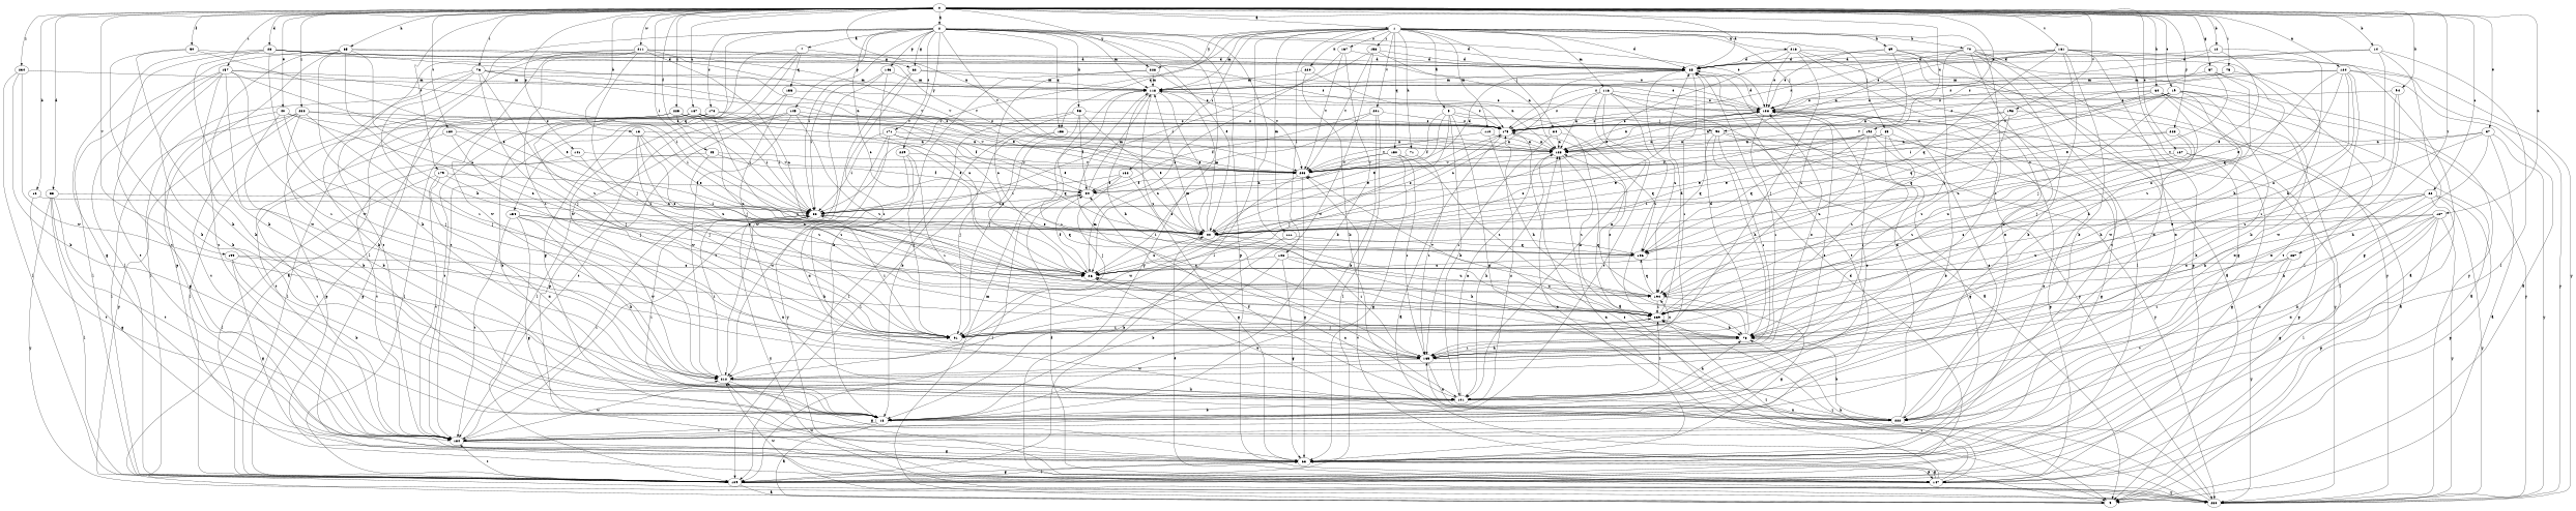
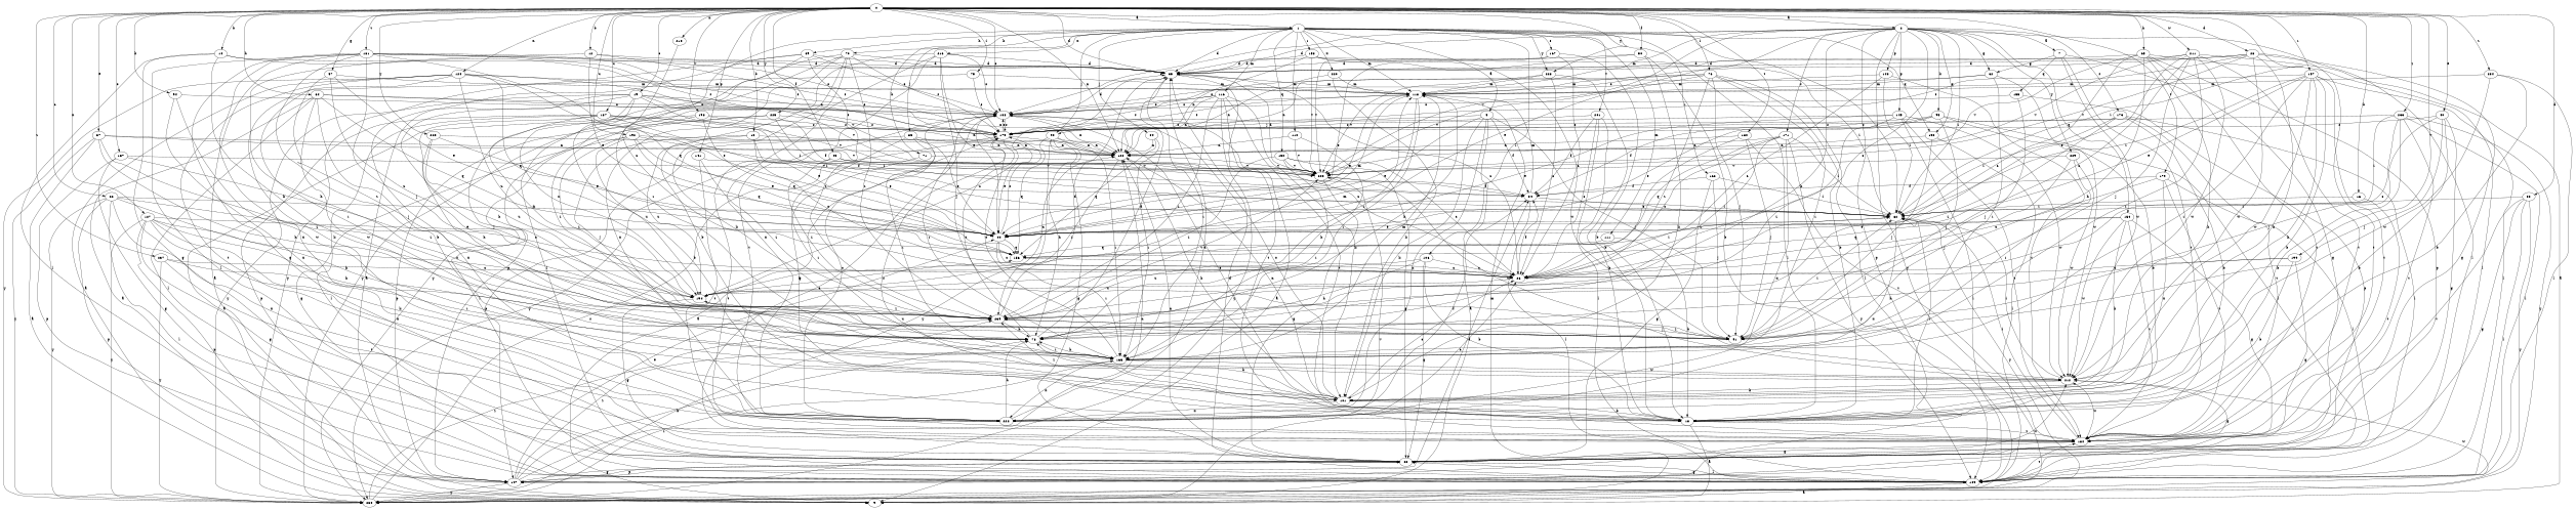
  strict digraph {
    0
    1
    2
    12
    13
    14
    16
    19
    22
    28
    33
    35
    37
    40
    45
    50
    57
    64
    65
    75
    76
    82
    94
    124
    127
    128
    137
    138
    141
    157
    179
    180
    181
    187
    192
    198
    199
    211
+   215
    223
    225
    228
    233
    234
    237
    5
    69
    70
    71
    85
    n51 [label=84]
    90
    106
    109
    110
    111
    116
    118
    150
    153
    158
    162
    165
    167
    201
    216
    220
    7
    26
    44
    62
    73
    95
    143
    145
    147
    154
    171
    173
    203
    229
    230
    175
    91
    194
    63
    184
    222
    18
    101
    212
    9
    239
    54
    156
    155
    0 -> 1 [label=a]
    0 -> 2 [label=a]
    0 -> 12 [label=b]
    0 -> 13 [label=b]
    0 -> 14 [label=b]
    0 -> 16 [label=b]
    0 -> 19 [label=c]
    0 -> 22 [label=c]
    0 -> 28 [label=d]
    0 -> 33 [label=d]
    0 -> 35 [label=d]
    0 -> 37 [label=e]
    0 -> 40 [label=e]
    0 -> 45 [label=f]
    0 -> 50 [label=f]
    0 -> 57 [label=g]
    0 -> 64 [label=h]
    0 -> 65 [label=h]
    0 -> 75 [label=i]
    0 -> 76 [label=i]
    0 -> 82 [label=i]
    0 -> 94 [label=k]
    0 -> 124 [label=n]
    0 -> 127 [label=n]
    0 -> 128 [label=n]
    0 -> 137 [label=o]
    0 -> 138 [label=o]
    0 -> 141 [label=p]
    0 -> 157 [label=r]
    0 -> 179 [label=t]
    0 -> 180 [label=t]
    0 -> 181 [label=t]
    0 -> 187 [label=u]
    0 -> 192 [label=u]
    0 -> 198 [label=v]
    0 -> 199 [label=v]
    0 -> 211 [label=w]
+   0 -> 215 [label=x]
    0 -> 223 [label=y]
    0 -> 225 [label=y]
    0 -> 228 [label=y]
    0 -> 233 [label=z]
    0 -> 234 [label=z]
    0 -> 237 [label=z]
    1 -> 35 [label=d]
    1 -> 82 [label=i]
    1 -> 228 [label=y]
    1 -> 5 [label=a]
    1 -> 69 [label=h]
    1 -> 70 [label=h]
    1 -> 71 [label=h]
    1 -> 85 [label=j]
    1 -> n51 [label=j]
    1 -> 90 [label=j]
    1 -> 106 [label=l]
    1 -> 109 [label=l]
    1 -> 110 [label=m]
    1 -> 111 [label=m]
    1 -> 116 [label=m]
    1 -> 118 [label=m]
    1 -> 150 [label=q]
    1 -> 153 [label=q]
    1 -> 158 [label=r]
    1 -> 162 [label=r]
    1 -> 165 [label=r]
    1 -> 167 [label=s]
    1 -> 201 [label=v]
    1 -> 216 [label=x]
    1 -> 220 [label=x]
    2 -> 35 [label=d]
    2 -> 82 [label=i]
    2 -> 138 [label=o]
    2 -> 109 [label=l]
    2 -> 118 [label=m]
    2 -> 153 [label=q]
    2 -> 7 [label=a]
    2 -> 26 [label=c]
    2 -> 44 [label=e]
    2 -> 62 [label=g]
    2 -> 73 [label=h]
    2 -> 95 [label=k]
    2 -> 143 [label=p]
    2 -> 145 [label=p]
    2 -> 147 [label=p]
    2 -> 154 [label=q]
    2 -> 171 [label=s]
    2 -> 173 [label=s]
    2 -> 203 [label=v]
    2 -> 229 [label=y]
    2 -> 230 [label=y]
    12 -> 35 [label=d]
    12 -> 44 [label=e]
    12 -> 73 [label=h]
    12 -> 175 [label=s]
    13 -> 128 [label=n]
    13 -> 26 [label=c]
    13 -> 44 [label=e]
    13 -> 91 [label=j]
    13 -> 194 [label=u]
    14 -> 35 [label=d]
    14 -> 109 [label=l]
    14 -> 73 [label=h]
    14 -> 175 [label=s]
    14 -> 63 [label=g]
    16 -> 82 [label=i]
    16 -> 184 [label=t]
    19 -> 82 [label=i]
    19 -> 128 [label=n]
    19 -> 138 [label=o]
    19 -> 73 [label=h]
    19 -> 203 [label=v]
    19 -> 230 [label=y]
    19 -> 194 [label=u]
    19 -> 222 [label=x]
    19 -> 18 [label=b]
    22 -> 82 [label=i]
    22 -> 109 [label=l]
    22 -> 26 [label=c]
    22 -> 73 [label=h]
    22 -> 147 [label=p]
    22 -> 230 [label=y]
    22 -> 222 [label=x]
    28 -> 35 [label=d]
    28 -> 138 [label=o]
    28 -> 203 [label=v]
    28 -> 175 [label=s]
    28 -> 63 [label=g]
    28 -> 184 [label=t]
    28 -> 101 [label=k]
    28 -> 212 [label=w]
    33 -> 82 [label=i]
    33 -> 109 [label=l]
    33 -> 230 [label=y]
    33 -> 63 [label=g]
    33 -> 184 [label=t]
    35 -> 118 [label=m]
    35 -> 165 [label=r]
    35 -> 26 [label=c]
    35 -> 194 [label=u]
    35 -> 184 [label=t]
    37 -> 128 [label=n]
    37 -> 73 [label=h]
    37 -> 203 [label=v]
    37 -> 230 [label=y]
    37 -> 9 [label=a]
    37 -> 239 [label=z]
    40 -> 26 [label=c]
    40 -> 175 [label=s]
    40 -> 91 [label=j]
    40 -> 63 [label=g]
    40 -> 18 [label=b]
    45 -> 203 [label=v]
    45 -> 184 [label=t]
    45 -> 239 [label=z]
    45 -> 54 [label=f]
    50 -> 35 [label=d]
    50 -> 44 [label=e]
    50 -> 18 [label=b]
    50 -> 101 [label=k]
    57 -> 118 [label=m]
    57 -> 44 [label=e]
    57 -> 194 [label=u]
    57 -> 239 [label=z]
    64 -> 138 [label=o]
    64 -> 109 [label=l]
    64 -> 175 [label=s]
    64 -> 91 [label=j]
    64 -> 212 [label=w]
    64 -> 9 [label=a]
    64 -> 156 [label=q]
    65 -> 35 [label=d]
    65 -> 109 [label=l]
    65 -> 26 [label=c]
    65 -> 73 [label=h]
    65 -> 147 [label=p]
    65 -> 203 [label=v]
    65 -> 184 [label=t]
    65 -> 101 [label=k]
    75 -> 118 [label=m]
    75 -> 175 [label=s]
    75 -> 101 [label=k]
    76 -> 128 [label=n]
    76 -> 109 [label=l]
    76 -> 118 [label=m]
    76 -> 165 [label=r]
    76 -> 203 [label=v]
    76 -> 91 [label=j]
    76 -> 18 [label=b]
    76 -> 239 [label=z]
    82 -> 44 [label=e]
    82 -> 230 [label=y]
    82 -> 222 [label=x]
    94 -> 138 [label=o]
    94 -> 222 [label=x]
    94 -> 212 [label=w]
    124 -> 118 [label=m]
    124 -> 165 [label=r]
    124 -> 44 [label=e]
    124 -> 203 [label=v]
    124 -> 230 [label=y]
    124 -> 194 [label=u]
    124 -> 184 [label=t]
    124 -> 9 [label=a]
    124 -> 156 [label=q]
    127 -> 44 [label=e]
    127 -> 73 [label=h]
    127 -> 147 [label=p]
    127 -> 230 [label=y]
    127 -> 194 [label=u]
    127 -> 63 [label=g]
    127 -> 222 [label=x]
    127 -> 101 [label=k]
    128 -> 203 [label=v]
    128 -> 101 [label=k]
    128 -> 239 [label=z]
    137 -> 147 [label=p]
    137 -> 203 [label=v]
    137 -> 63 [label=g]
    137 -> 239 [label=z]
    138 -> 35 [label=d]
    138 -> 128 [label=n]
    138 -> 165 [label=r]
    138 -> 26 [label=c]
    138 -> 230 [label=y]
    138 -> 175 [label=s]
    141 -> 203 [label=v]
    141 -> 184 [label=t]
    141 -> 239 [label=z]
    157 -> 82 [label=i]
    157 -> 109 [label=l]
    157 -> 118 [label=m]
    157 -> 165 [label=r]
    157 -> 44 [label=e]
    157 -> 184 [label=t]
    157 -> 18 [label=b]
    157 -> 101 [label=k]
    157 -> 212 [label=w]
    179 -> 109 [label=l]
    179 -> 26 [label=c]
    179 -> 184 [label=t]
    179 -> 222 [label=x]
    179 -> 54 [label=f]
    180 -> 128 [label=n]
    180 -> 26 [label=c]
    180 -> 91 [label=j]
    180 -> 184 [label=t]
    181 -> 35 [label=d]
    181 -> 128 [label=n]
    181 -> 138 [label=o]
    181 -> 109 [label=l]
    181 -> 175 [label=s]
    181 -> 91 [label=j]
    181 -> 63 [label=g]
    181 -> 222 [label=x]
    181 -> 18 [label=b]
    181 -> 9 [label=a]
    181 -> 156 [label=q]
    187 -> 82 [label=i]
    187 -> 109 [label=l]
    187 -> 44 [label=e]
    187 -> 147 [label=p]
    187 -> 203 [label=v]
    187 -> 175 [label=s]
    187 -> 91 [label=j]
    187 -> 194 [label=u]
    192 -> 128 [label=n]
    192 -> 44 [label=e]
    192 -> 194 [label=u]
    192 -> 63 [label=g]
    192 -> 239 [label=z]
    192 -> 54 [label=f]
    192 -> 156 [label=q]
    198 -> 128 [label=n]
    198 -> 175 [label=s]
    198 -> 9 [label=a]
    198 -> 239 [label=z]
    198 -> 156 [label=q]
    199 -> 26 [label=c]
    199 -> 73 [label=h]
    199 -> 63 [label=g]
    199 -> 18 [label=b]
    211 -> 35 [label=d]
    211 -> 165 [label=r]
    211 -> 26 [label=c]
    211 -> 44 [label=e]
    211 -> 203 [label=v]
    211 -> 91 [label=j]
    211 -> 184 [label=t]
    211 -> 212 [label=w]
    211 -> 9 [label=a]
+   215 -> 26 [label=c]
    223 -> 128 [label=n]
    223 -> 44 [label=e]
    223 -> 73 [label=h]
    223 -> 194 [label=u]
    225 -> 82 [label=i]
    225 -> 109 [label=l]
    225 -> 147 [label=p]
    225 -> 175 [label=s]
    225 -> 54 [label=f]
    228 -> 118 [label=m]
    228 -> 26 [label=c]
    228 -> 203 [label=v]
    228 -> 18 [label=b]
    233 -> 82 [label=i]
    233 -> 109 [label=l]
    233 -> 230 [label=y]
    233 -> 175 [label=s]
    233 -> 91 [label=j]
    233 -> 184 [label=t]
    233 -> 18 [label=b]
    234 -> 109 [label=l]
    234 -> 118 [label=m]
    234 -> 18 [label=b]
    234 -> 212 [label=w]
    237 -> 165 [label=r]
    237 -> 26 [label=c]
    237 -> 230 [label=y]
    237 -> 184 [label=t]
    5 -> 90 [label=j]
    5 -> 44 [label=e]
    5 -> 91 [label=j]
    5 -> 222 [label=x]
    5 -> 101 [label=k]
    5 -> 9 [label=a]
    5 -> 54 [label=f]
    69 -> 35 [label=d]
    69 -> 138 [label=o]
    69 -> 109 [label=l]
    69 -> 230 [label=y]
    69 -> 9 [label=a]
    69 -> 239 [label=z]
    70 -> 35 [label=d]
    70 -> 147 [label=p]
    70 -> 230 [label=y]
    70 -> 175 [label=s]
    70 -> 222 [label=x]
    70 -> 18 [label=b]
    70 -> 101 [label=k]
    70 -> 239 [label=z]
    71 -> 165 [label=r]
    71 -> 203 [label=v]
    85 -> 128 [label=n]
    85 -> 165 [label=r]
    85 -> 44 [label=e]
    85 -> 147 [label=p]
    85 -> 18 [label=b]
    n51 -> 128 [label=n]
    n51 -> 165 [label=r]
    n51 -> 156 [label=q]
    90 -> 128 [label=n]
    90 -> 165 [label=r]
    90 -> 73 [label=h]
    90 -> 230 [label=y]
    90 -> 63 [label=g]
    90 -> 156 [label=q]
    106 -> 26 [label=c]
    106 -> 73 [label=h]
    106 -> 194 [label=u]
    106 -> 63 [label=g]
    106 -> 18 [label=b]
    109 -> 35 [label=d]
    109 -> 63 [label=g]
    109 -> 184 [label=t]
    109 -> 9 [label=a]
    110 -> 128 [label=n]
    110 -> 73 [label=h]
    110 -> 203 [label=v]
    111 -> 18 [label=b]
    111 -> 156 [label=q]
    116 -> 128 [label=n]
    116 -> 138 [label=o]
    116 -> 230 [label=y]
    116 -> 175 [label=s]
    116 -> 184 [label=t]
    116 -> 101 [label=k]
    116 -> 9 [label=a]
    116 -> 239 [label=z]
    118 -> 138 [label=o]
    118 -> 165 [label=r]
    118 -> 44 [label=e]
    118 -> 73 [label=h]
    118 -> 175 [label=s]
    118 -> 239 [label=z]
    150 -> 165 [label=r]
    150 -> 26 [label=c]
    150 -> 203 [label=v]
    150 -> 63 [label=g]
    150 -> 239 [label=z]
    153 -> 128 [label=n]
    153 -> 109 [label=l]
    153 -> 91 [label=j]
    158 -> 35 [label=d]
    158 -> 82 [label=i]
    158 -> 128 [label=n]
    158 -> 203 [label=v]
    158 -> 212 [label=w]
    162 -> 82 [label=i]
    162 -> 91 [label=j]
    162 -> 63 [label=g]
    162 -> 54 [label=f]
    165 -> 138 [label=o]
    165 -> 118 [label=m]
    165 -> 73 [label=h]
    165 -> 222 [label=x]
    165 -> 212 [label=w]
    167 -> 35 [label=d]
    167 -> 26 [label=c]
    167 -> 203 [label=v]
    167 -> 18 [label=b]
    201 -> 109 [label=l]
    201 -> 26 [label=c]
    201 -> 175 [label=s]
    201 -> 18 [label=b]
    201 -> 54 [label=f]
    216 -> 35 [label=d]
    216 -> 138 [label=o]
    216 -> 44 [label=e]
    216 -> 230 [label=y]
    216 -> 91 [label=j]
    216 -> 184 [label=t]
    216 -> 222 [label=x]
    220 -> 128 [label=n]
    220 -> 118 [label=m]
    220 -> 101 [label=k]
    7 -> 62 [label=g]
    7 -> 63 [label=g]
    7 -> 184 [label=t]
    7 -> 212 [label=w]
    7 -> 155 [label=q]
    26 -> 194 [label=u]
    26 -> 54 [label=f]
    44 -> 118 [label=m]
    44 -> 165 [label=r]
    44 -> 26 [label=c]
    44 -> 175 [label=s]
    44 -> 156 [label=q]
    62 -> 138 [label=o]
    62 -> 118 [label=m]
    62 -> 165 [label=r]
    62 -> 212 [label=w]
    73 -> 35 [label=d]
    73 -> 165 [label=r]
    73 -> 175 [label=s]
    95 -> 109 [label=l]
    95 -> 44 [label=e]
    95 -> 175 [label=s]
    95 -> 91 [label=j]
    95 -> 18 [label=b]
    95 -> 54 [label=f]
    143 -> 82 [label=i]
    143 -> 118 [label=m]
    143 -> 26 [label=c]
    143 -> 184 [label=t]
    145 -> 109 [label=l]
    145 -> 44 [label=e]
    145 -> 175 [label=s]
    145 -> 184 [label=t]
    145 -> 212 [label=w]
    145 -> 239 [label=z]
    147 -> 128 [label=n]
    147 -> 44 [label=e]
    147 -> 73 [label=h]
    147 -> 230 [label=y]
    147 -> 63 [label=g]
    147 -> 212 [label=w]
    147 -> 239 [label=z]
    147 -> 54 [label=f]
    154 -> 44 [label=e]
    154 -> 63 [label=g]
    154 -> 184 [label=t]
    154 -> 101 [label=k]
    154 -> 212 [label=w]
    154 -> 156 [label=q]
    171 -> 82 [label=i]
    171 -> 128 [label=n]
    171 -> 26 [label=c]
    171 -> 230 [label=y]
    171 -> 222 [label=x]
+   171 -> 239 [label=z]
    171 -> 156 [label=q]
    173 -> 82 [label=i]
    173 -> 109 [label=l]
    173 -> 175 [label=s]
    173 -> 184 [label=t]
    173 -> 18 [label=b]
    173 -> 239 [label=z]
    203 -> 35 [label=d]
    203 -> 63 [label=g]
    203 -> 212 [label=w]
    203 -> 54 [label=f]
    229 -> 165 [label=r]
    229 -> 203 [label=v]
    229 -> 91 [label=j]
    229 -> 212 [label=w]
    230 -> 165 [label=r]
    230 -> 175 [label=s]
    230 -> 212 [label=w]
    230 -> 239 [label=z]
    175 -> 128 [label=n]
    175 -> 138 [label=o]
    175 -> 44 [label=e]
    175 -> 9 [label=a]
    91 -> 82 [label=i]
    91 -> 194 [label=u]
    91 -> 239 [label=z]
    194 -> 128 [label=n]
    194 -> 118 [label=m]
    194 -> 63 [label=g]
    194 -> 239 [label=z]
    194 -> 156 [label=q]
    63 -> 128 [label=n]
    63 -> 138 [label=o]
    63 -> 109 [label=l]
    63 -> 147 [label=p]
    184 -> 82 [label=i]
    184 -> 63 [label=g]
    184 -> 212 [label=w]
    222 -> 35 [label=d]
    222 -> 138 [label=o]
    222 -> 26 [label=c]
    222 -> 73 [label=h]
    222 -> 54 [label=f]
    18 -> 82 [label=i]
    18 -> 138 [label=o]
    18 -> 175 [label=s]
    18 -> 184 [label=t]
    18 -> 9 [label=a]
    101 -> 128 [label=n]
    101 -> 138 [label=o]
    101 -> 26 [label=c]
    101 -> 73 [label=h]
    101 -> 222 [label=x]
    101 -> 18 [label=b]
    101 -> 239 [label=z]
    212 -> 82 [label=i]
    212 -> 63 [label=g]
    212 -> 101 [label=k]
    9 -> 118 [label=m]
    9 -> 203 [label=v]
    239 -> 35 [label=d]
    239 -> 73 [label=h]
    239 -> 203 [label=v]
    239 -> 91 [label=j]
    54 -> 82 [label=i]
    54 -> 109 [label=l]
    54 -> 118 [label=m]
    156 -> 82 [label=i]
    156 -> 26 [label=c]
    155 -> 138 [label=o]
    155 -> 147 [label=p]
    155 -> 91 [label=j]
  }
